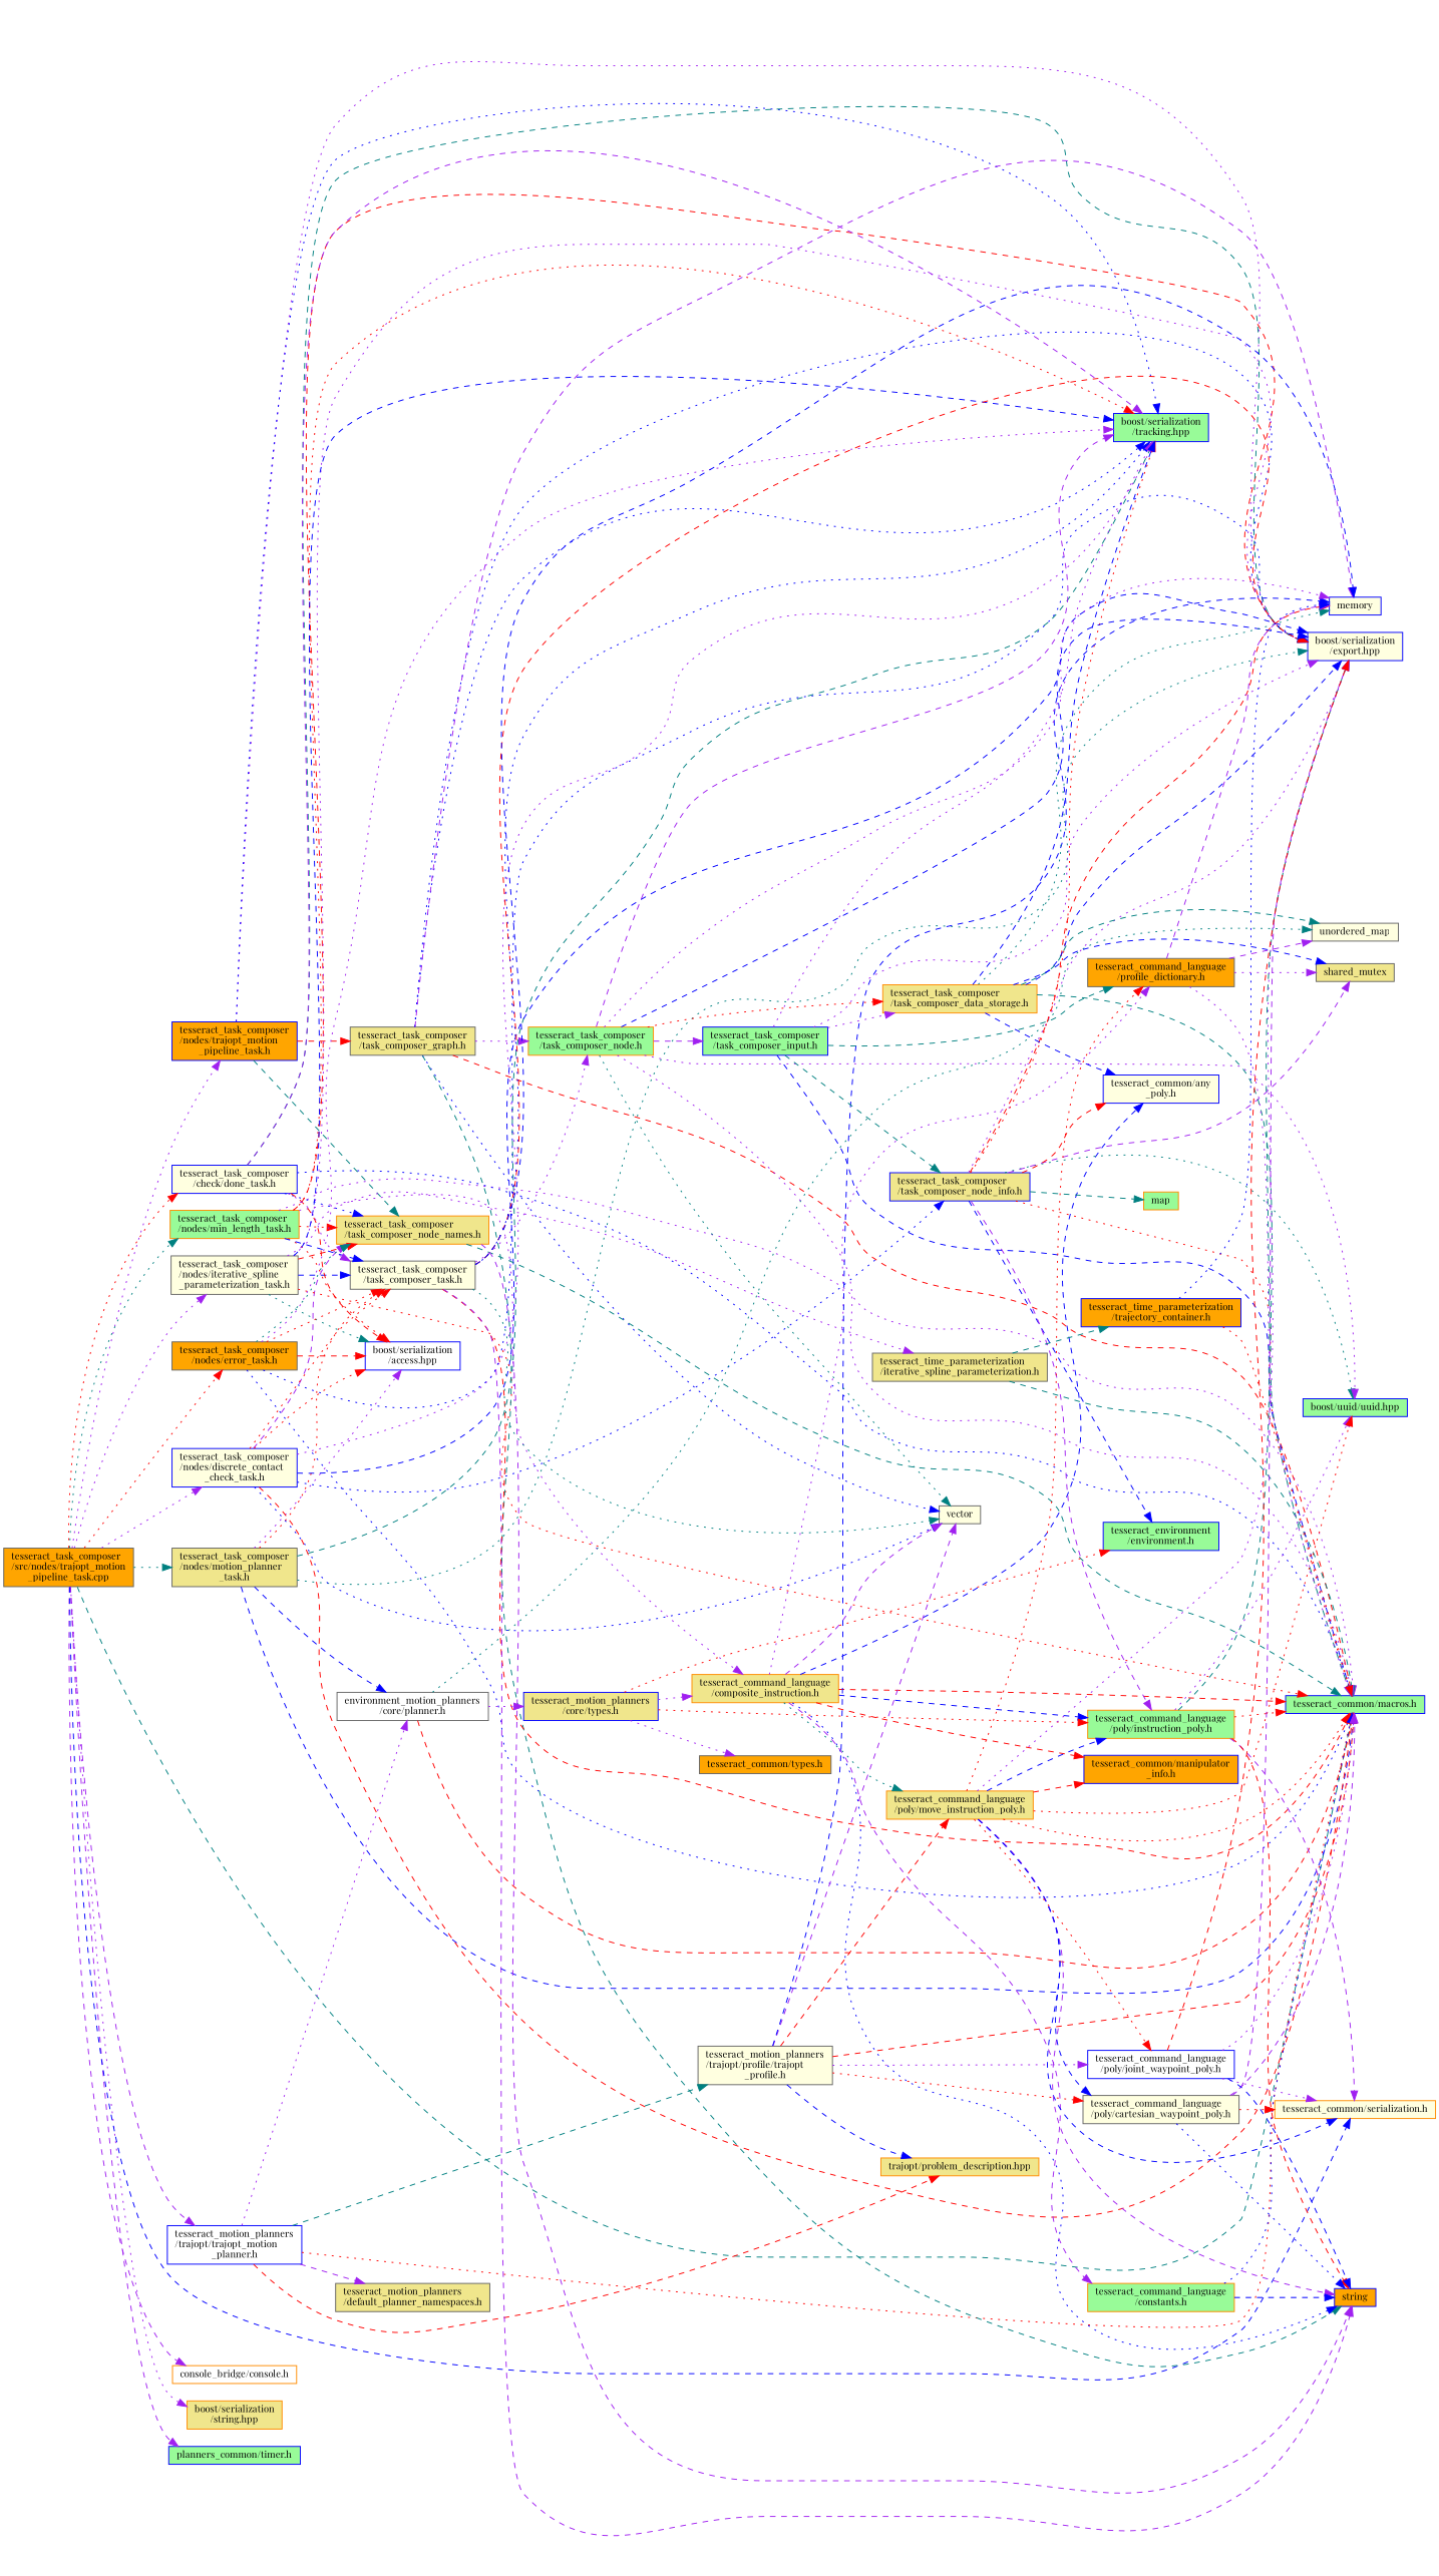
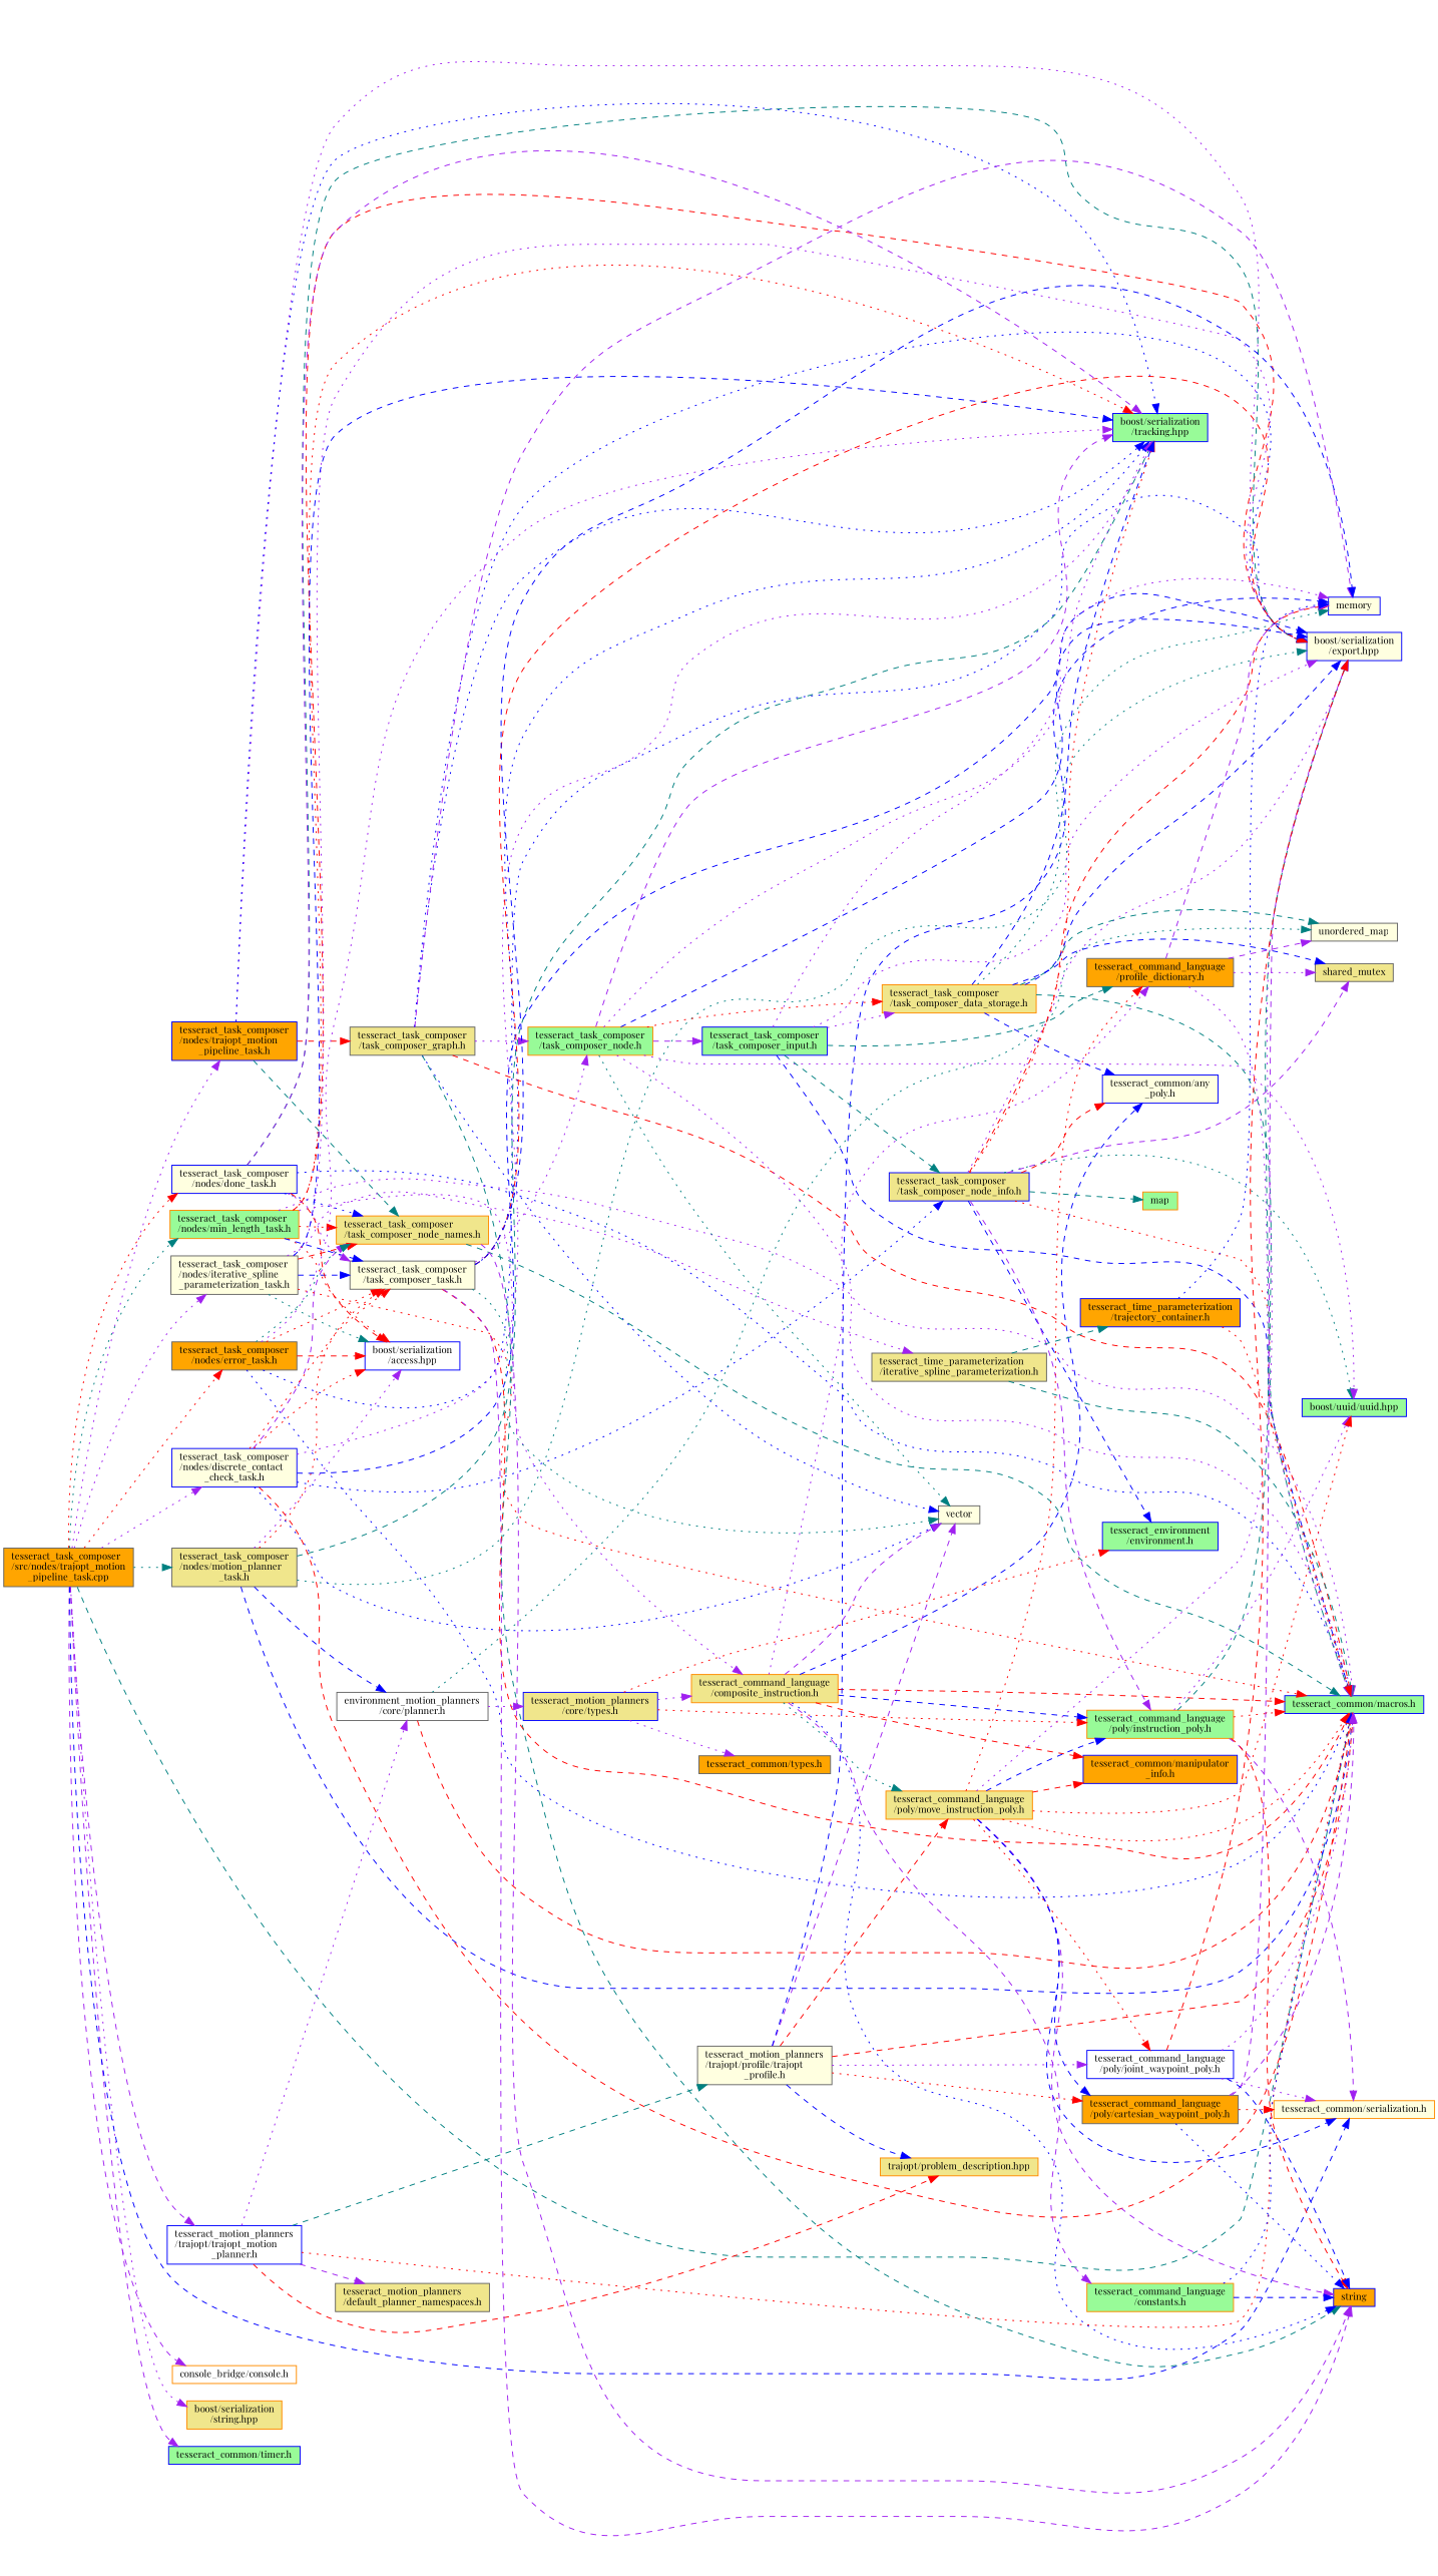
  digraph {
    fontname="Playfair Display"
    rankdir=LR
    node [color=blue fillcolor=khaki fontname="Playfair Display" fontsize=10 shape=box style=filled]
    edge [color=purple fontname="Playfair Display" fontsize=10 labelfontname=Helvetica labelfontsize=10 style=dotted]
    n1 [color=gray40 fillcolor=orange fontcolor=black height=0.2 label="tesseract_task_composer\l/src/nodes/trajopt_motion\l_pipeline_task.cpp" width=0.4]
    n2 [fillcolor=palegreen height=0.2 label="tesseract_common/macros.h" width=0.4]
    n3 [color=darkorange fillcolor=white height=0.2 label="console_bridge/console.h" width=0.4]
    n4 [color=darkorange height=0.2 label="boost/serialization\l/string.hpp" width=0.4]
-   n5 [fillcolor=palegreen height=0.2 label="planners_common/timer.h" width=0.4]
+   n5 [fillcolor=palegreen height=0.2 label="tesseract_common/timer.h" width=0.4]
    n6 [fillcolor=orange height=0.2 label="tesseract_task_composer\l/nodes/trajopt_motion\l_pipeline_task.h" width=0.4]
    n7 [color=darkorange fillcolor=lightyellow height=0.2 label="tesseract_common/serialization.h" width=0.4]
    n8 [color=gray40 height=0.2 label="tesseract_task_composer\l/nodes/motion_planner\l_task.h" width=0.4]
    n9 [color=darkorange fillcolor=palegreen height=0.2 label="tesseract_task_composer\l/nodes/min_length_task.h" width=0.4]
    n10 [fillcolor=lightyellow height=0.2 label="tesseract_task_composer\l/nodes/discrete_contact\l_check_task.h" width=0.4]
    n11 [color=gray40 fillcolor=lightyellow height=0.2 label="tesseract_task_composer\l/nodes/iterative_spline\l_parameterization_task.h" width=0.4]
-   n12 [fillcolor=lightyellow height=0.2 label="tesseract_task_composer\l/check/done_task.h" width=0.4]
+   n12 [fillcolor=lightyellow height=0.2 label="tesseract_task_composer\l/nodes/done_task.h" width=0.4]
    n13 [color=gray40 fillcolor=orange height=0.2 label="tesseract_task_composer\l/nodes/error_task.h" width=0.4]
    n14 [fillcolor=white height=0.2 label="tesseract_motion_planners\l/trajopt/trajopt_motion\l_planner.h" width=0.4]
    n15 [color=gray40 height=0.2 label="tesseract_task_composer\l/task_composer_graph.h" width=0.4]
    n16 [fillcolor=lightyellow height=0.2 label="boost/serialization\l/export.hpp" width=0.4]
    n17 [fillcolor=palegreen height=0.2 label="boost/serialization\l/tracking.hpp" width=0.4]
    n18 [color=darkorange height=0.2 label="tesseract_task_composer\l/task_composer_node_names.h" width=0.4]
    n19 [fillcolor=white height=0.2 label="boost/serialization\l/access.hpp" width=0.4]
    n20 [color=gray40 fillcolor=lightyellow height=0.2 label="tesseract_task_composer\l/task_composer_task.h" width=0.4]
    n21 [color=gray40 fillcolor=white height=0.2 label="environment_motion_planners\l/core/planner.h" width=0.4]
    n22 [color=darkorange height=0.2 label="tesseract_command_language\l/composite_instruction.h" width=0.4]
    n23 [color=gray40 fillcolor=lightyellow height=0.2 label=vector width=0.4]
    n24 [height=0.2 label="tesseract_task_composer\l/task_composer_node_info.h" width=0.4]
    n25 [color=gray40 height=0.2 label="tesseract_time_parameterization\l/iterative_spline_parameterization.h" width=0.4]
    n26 [color=darkorange height=0.2 label="trajopt/problem_description.hpp" width=0.4]
    n27 [color=gray40 height=0.2 label="tesseract_motion_planners\l/default_planner_namespaces.h" width=0.4]
    n28 [color=gray40 fillcolor=lightyellow height=0.2 label="tesseract_motion_planners\l/trajopt/profile/trajopt\l_profile.h" width=0.4]
    n29 [fillcolor=orange height=0.2 label=string width=0.4]
    n30 [fillcolor=lightyellow height=0.2 label=memory width=0.4]
    n31 [color=darkorange fillcolor=palegreen height=0.2 label="tesseract_task_composer\l/task_composer_node.h" width=0.4]
    n32 [fillcolor=palegreen height=0.2 label="boost/uuid/uuid.hpp" width=0.4]
    n33 [fillcolor=palegreen height=0.2 label="tesseract_task_composer\l/task_composer_input.h" width=0.4]
    n34 [color=darkorange height=0.2 label="tesseract_task_composer\l/task_composer_data_storage.h" width=0.4]
    n35 [color=gray40 fillcolor=orange height=0.2 label="tesseract_command_language\l/profile_dictionary.h" width=0.4]
    n36 [color=gray40 fillcolor=lightyellow height=0.2 label=unordered_map width=0.4]
    n37 [color=gray40 height=0.2 label=shared_mutex width=0.4]
    n38 [fillcolor=lightyellow height=0.2 label="tesseract_common/any\l_poly.h" width=0.4]
    n39 [color=darkorange fillcolor=palegreen height=0.2 label=map width=0.4]
    n40 [fillcolor=palegreen height=0.2 label="tesseract_environment\l/environment.h" width=0.4]
    n41 [color=darkorange fillcolor=palegreen height=0.2 label="tesseract_command_language\l/poly/instruction_poly.h" width=0.4]
    n42 [height=0.2 label="tesseract_motion_planners\l/core/types.h" width=0.4]
    n43 [color=gray40 fillcolor=orange height=0.2 label="tesseract_common/types.h" width=0.4]
    n44 [color=darkorange height=0.2 label="tesseract_command_language\l/poly/move_instruction_poly.h" width=0.4]
    n45 [fillcolor=orange height=0.2 label="tesseract_common/manipulator\l_info.h" width=0.4]
    n46 [color=darkorange fillcolor=palegreen height=0.2 label="tesseract_command_language\l/constants.h" width=0.4]
-   n47 [color=gray40 fillcolor=lightyellow height=0.2 label="tesseract_command_language\l/poly/cartesian_waypoint_poly.h" width=0.4]
+   n47 [color=gray40 fillcolor=orange height=0.2 label="tesseract_command_language\l/poly/cartesian_waypoint_poly.h" width=0.4]
    n48 [fillcolor=white height=0.2 label="tesseract_command_language\l/poly/joint_waypoint_poly.h" width=0.4]
    n49 [fillcolor=orange height=0.2 label="tesseract_time_parameterization\l/trajectory_container.h" width=0.4]
    n1 -> n2 [color=teal style=dashed]
    n1 -> n3 [style=dashed]
    n1 -> n4
    n1 -> n5 [style=dashed]
    n1 -> n6
    n1 -> n7 [color=blue style=dashed]
    n1 -> n8 [color=teal]
    n1 -> n9 [color=teal]
    n1 -> n10
    n1 -> n11
    n1 -> n12 [color=red]
    n1 -> n13 [color=red]
    n1 -> n14 [style=dashed]
    n6 -> n15 [color=red style=dashed]
    n6 -> n16
    n6 -> n17 [color=blue]
    n6 -> n18 [color=teal style=dashed]
    n8 -> n2 [color=blue style=dashed]
    n8 -> n16 [color=teal]
    n8 -> n17 [color=teal style=dashed]
    n8 -> n19
    n8 -> n20 [color=red]
    n8 -> n21 [color=blue style=dashed]
    n9 -> n2
    n9 -> n16 [color=red style=dashed]
    n9 -> n17 [color=red]
    n9 -> n18 [color=red]
    n9 -> n19 [color=red]
    n9 -> n20 [color=blue style=dashed]
    n9 -> n22
    n10 -> n2 [color=red style=dashed]
    n10 -> n16 [color=blue style=dashed]
    n10 -> n17
    n10 -> n18 [style=dashed]
    n10 -> n19 [color=red]
    n10 -> n20 [color=red]
    n10 -> n23 [color=blue]
    n10 -> n24 [color=blue]
    n11 -> n2 [color=red]
    n11 -> n16
    n11 -> n17 [color=blue style=dashed]
    n11 -> n18 [color=red style=dashed]
    n11 -> n19 [color=teal]
    n11 -> n20 [color=blue style=dashed]
    n11 -> n25
    n12 -> n2 [color=blue]
    n12 -> n16 [color=teal style=dashed]
    n12 -> n17 [style=dashed]
    n12 -> n18 [color=blue]
    n12 -> n19 [color=red style=dashed]
    n12 -> n20
    n13 -> n2 [color=blue]
    n13 -> n16 [color=blue]
    n13 -> n17
    n13 -> n18 [color=teal]
    n13 -> n19 [color=red style=dashed]
    n13 -> n20 [color=red]
    n14 -> n2 [color=red]
    n14 -> n21
    n14 -> n26 [color=red style=dashed]
    n14 -> n27 [style=dashed]
    n14 -> n28 [color=teal style=dashed]
    n15 -> n2 [color=red style=dashed]
    n15 -> n16 [color=blue]
    n15 -> n17 [color=blue]
    n15 -> n23 [color=blue]
    n15 -> n29 [color=teal style=dashed]
    n15 -> n30 [style=dashed]
    n15 -> n31
    n18 -> n2 [color=teal style=dashed]
    n18 -> n29 [style=dashed]
    n20 -> n2 [color=red style=dashed]
    n20 -> n16 [color=red style=dashed]
    n20 -> n17 [color=blue]
    n20 -> n23 [color=teal]
    n20 -> n29 [style=dashed]
    n20 -> n30 [color=blue style=dashed]
    n20 -> n31
    n21 -> n2 [color=red style=dashed]
    n21 -> n36 [color=teal]
    n21 -> n42
    n22 -> n2 [color=red style=dashed]
    n22 -> n23 [style=dashed]
    n22 -> n29 [color=blue]
    n22 -> n35
    n22 -> n38 [color=blue style=dashed]
    n22 -> n41 [color=blue style=dashed]
    n22 -> n44 [color=teal]
    n22 -> n45 [color=red style=dashed]
    n22 -> n46 [style=dashed]
    n24 -> n2 [color=red]
    n24 -> n16
    n24 -> n17 [color=red]
    n24 -> n30 [color=red style=dashed]
    n24 -> n32 [color=teal]
    n24 -> n37 [style=dashed]
    n24 -> n38 [color=red style=dashed]
    n24 -> n39 [color=teal style=dashed]
    n24 -> n40 [color=blue style=dashed]
    n24 -> n41 [style=dashed]
    n25 -> n2 [color=teal style=dashed]
    n25 -> n49 [color=teal style=dashed]
    n28 -> n2 [color=red style=dashed]
    n28 -> n23 [style=dashed]
    n28 -> n26 [color=blue style=dashed]
    n28 -> n30 [color=blue style=dashed]
    n28 -> n44 [color=red style=dashed]
    n28 -> n47 [color=red]
    n28 -> n48
    n31 -> n2
    n31 -> n16 [color=blue style=dashed]
    n31 -> n17 [style=dashed]
    n31 -> n23 [color=teal]
    n31 -> n30
    n31 -> n32
    n31 -> n33 [style=dashed]
    n31 -> n34 [color=red]
    n33 -> n2 [color=blue style=dashed]
    n33 -> n16
    n33 -> n17
    n33 -> n24 [color=teal style=dashed]
    n33 -> n34
    n33 -> n35 [color=teal style=dashed]
    n34 -> n2 [color=teal style=dashed]
    n34 -> n16 [color=blue style=dashed]
    n34 -> n17 [color=blue style=dashed]
    n34 -> n30 [color=teal]
    n34 -> n36 [color=teal style=dashed]
    n34 -> n37 [color=blue style=dashed]
    n34 -> n38 [color=blue style=dashed]
    n35 -> n2
    n35 -> n30 [style=dashed]
    n35 -> n36 [style=dashed]
    n35 -> n37
    n41 -> n2 [color=red]
    n41 -> n7 [style=dashed]
    n41 -> n16 [color=teal style=dashed]
    n41 -> n29 [color=red style=dashed]
    n41 -> n32
    n42 -> n22
    n42 -> n40 [color=red]
    n42 -> n41 [color=red]
    n42 -> n43
    n44 -> n2 [color=red]
    n44 -> n7 [color=blue style=dashed]
    n44 -> n16
    n44 -> n29 [style=dashed]
    n44 -> n32 [color=red]
    n44 -> n35 [color=red]
    n44 -> n41 [color=blue style=dashed]
    n44 -> n45 [color=red style=dashed]
    n44 -> n47 [color=blue style=dashed]
    n44 -> n48 [color=red]
    n46 -> n2 [color=blue]
    n46 -> n29 [color=blue style=dashed]
    n47 -> n2 [style=dashed]
    n47 -> n7 [color=red]
    n47 -> n16 [style=dashed]
    n47 -> n29 [color=blue]
    n48 -> n2
    n48 -> n7
    n48 -> n16 [color=red style=dashed]
    n48 -> n29 [color=blue style=dashed]
    n49 -> n2 [color=red]
    n49 -> n30 [color=blue]
  }
